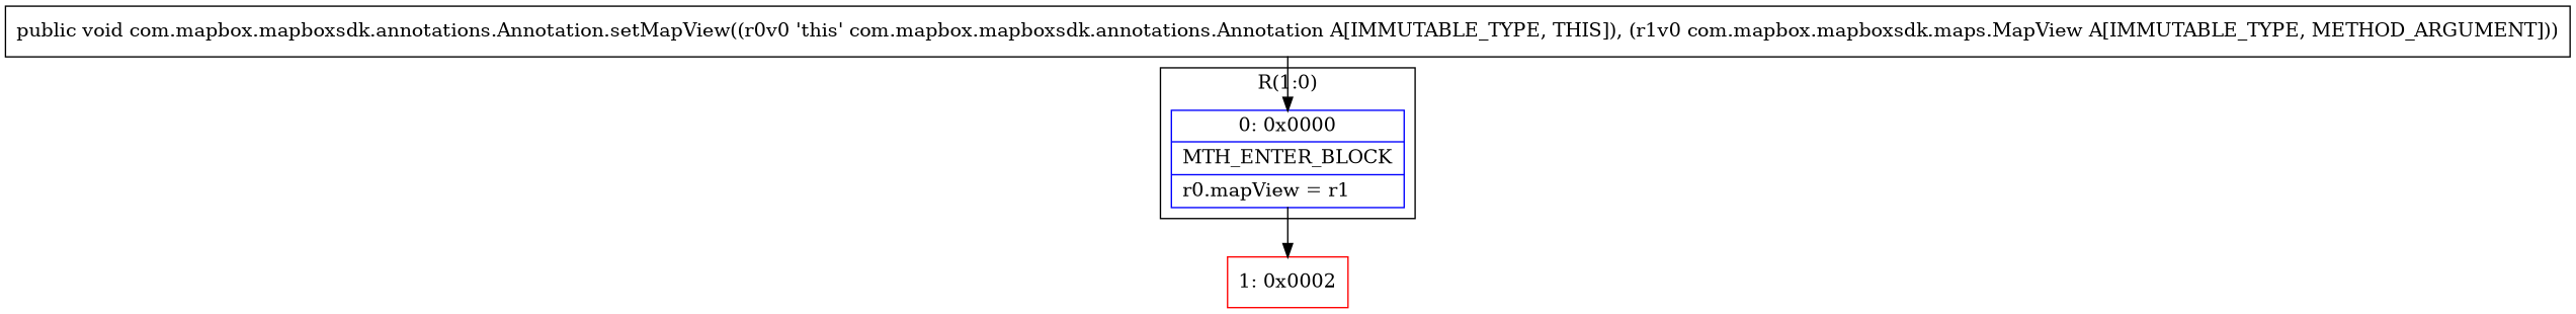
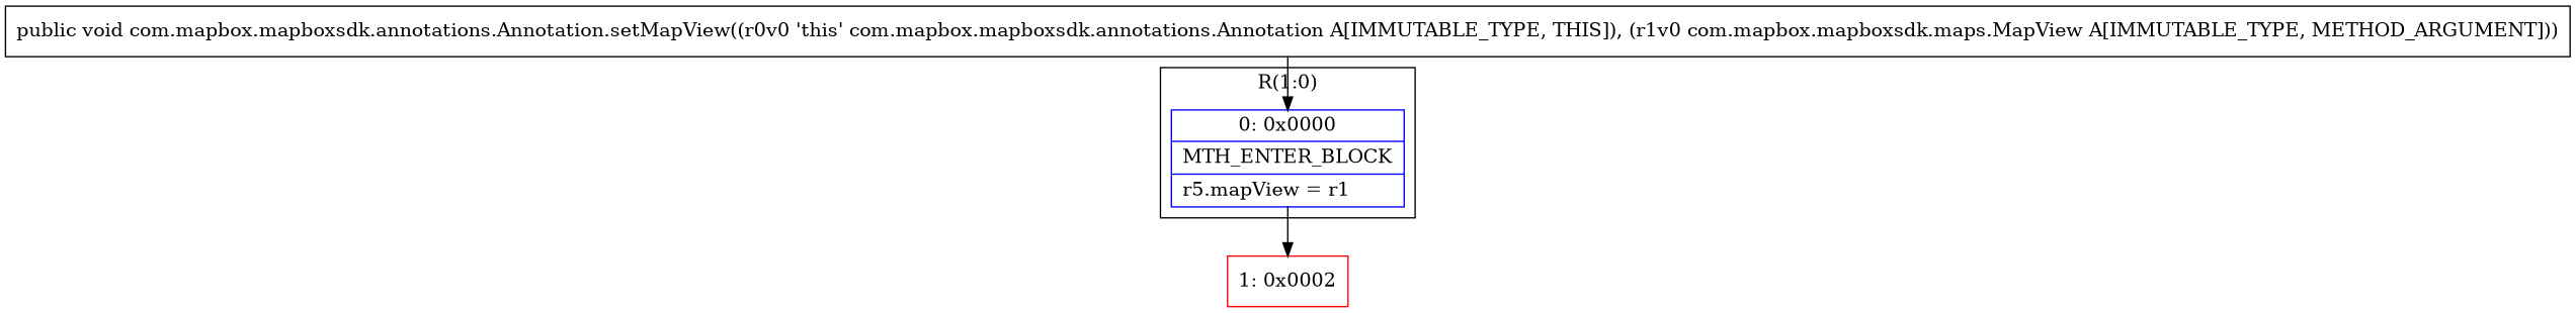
  digraph {
    node [shape=record]
-   n1 [color=blue label="{0\:\ 0x0000|MTH_ENTER_BLOCK\l|r0.mapView = r1\l}"]
+   n1 [color=blue label="{0\:\ 0x0000|MTH_ENTER_BLOCK\l|r5.mapView = r1\l}"]
    n2 [color=red label="{1\:\ 0x0002}"]
    n3 [label="{public void com.mapbox.mapboxsdk.annotations.Annotation.setMapView((r0v0 'this' com.mapbox.mapboxsdk.annotations.Annotation A[IMMUTABLE_TYPE, THIS]), (r1v0 com.mapbox.mapboxsdk.maps.MapView A[IMMUTABLE_TYPE, METHOD_ARGUMENT])) }"]
    subgraph cluster_1 {
      label="R(1:0)"
      n1
    }
    n1 -> n2
    n3 -> n1
  }
